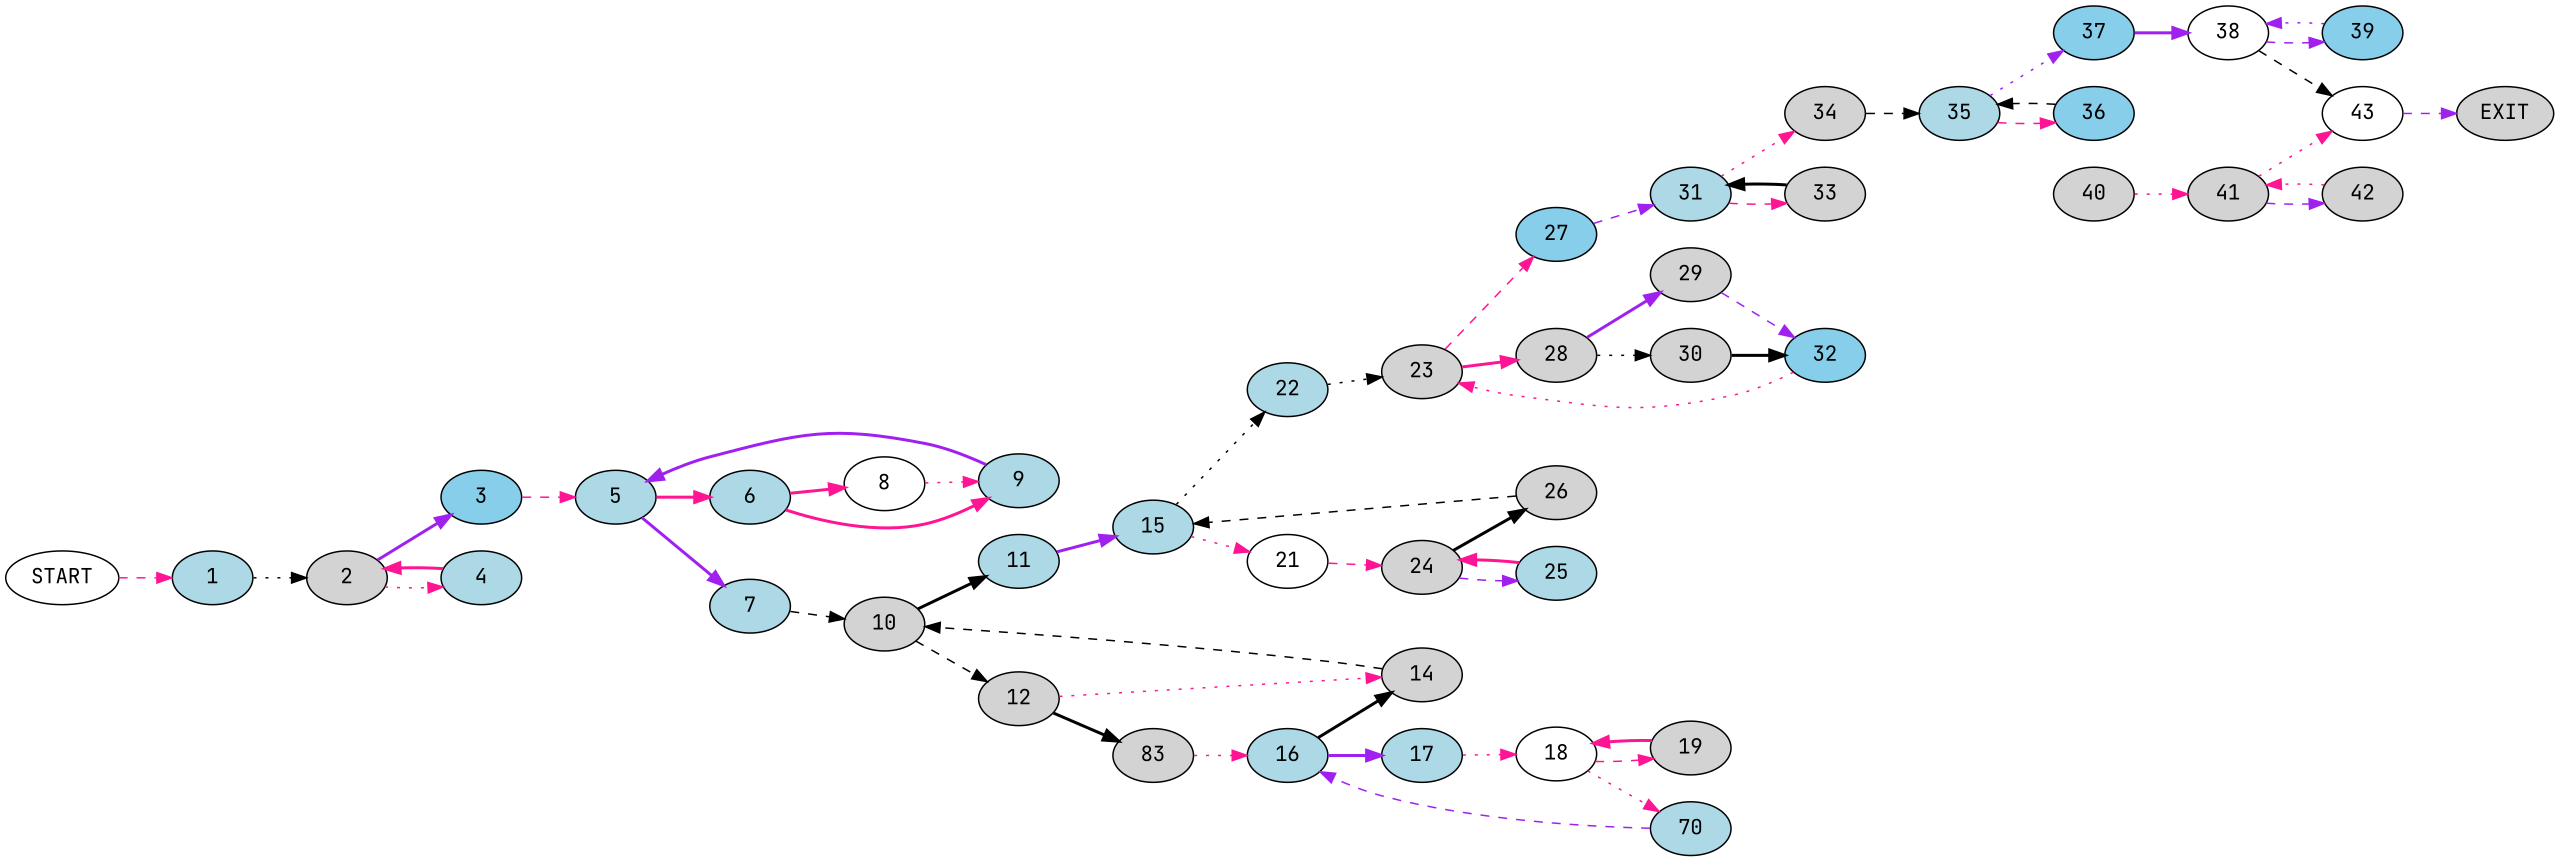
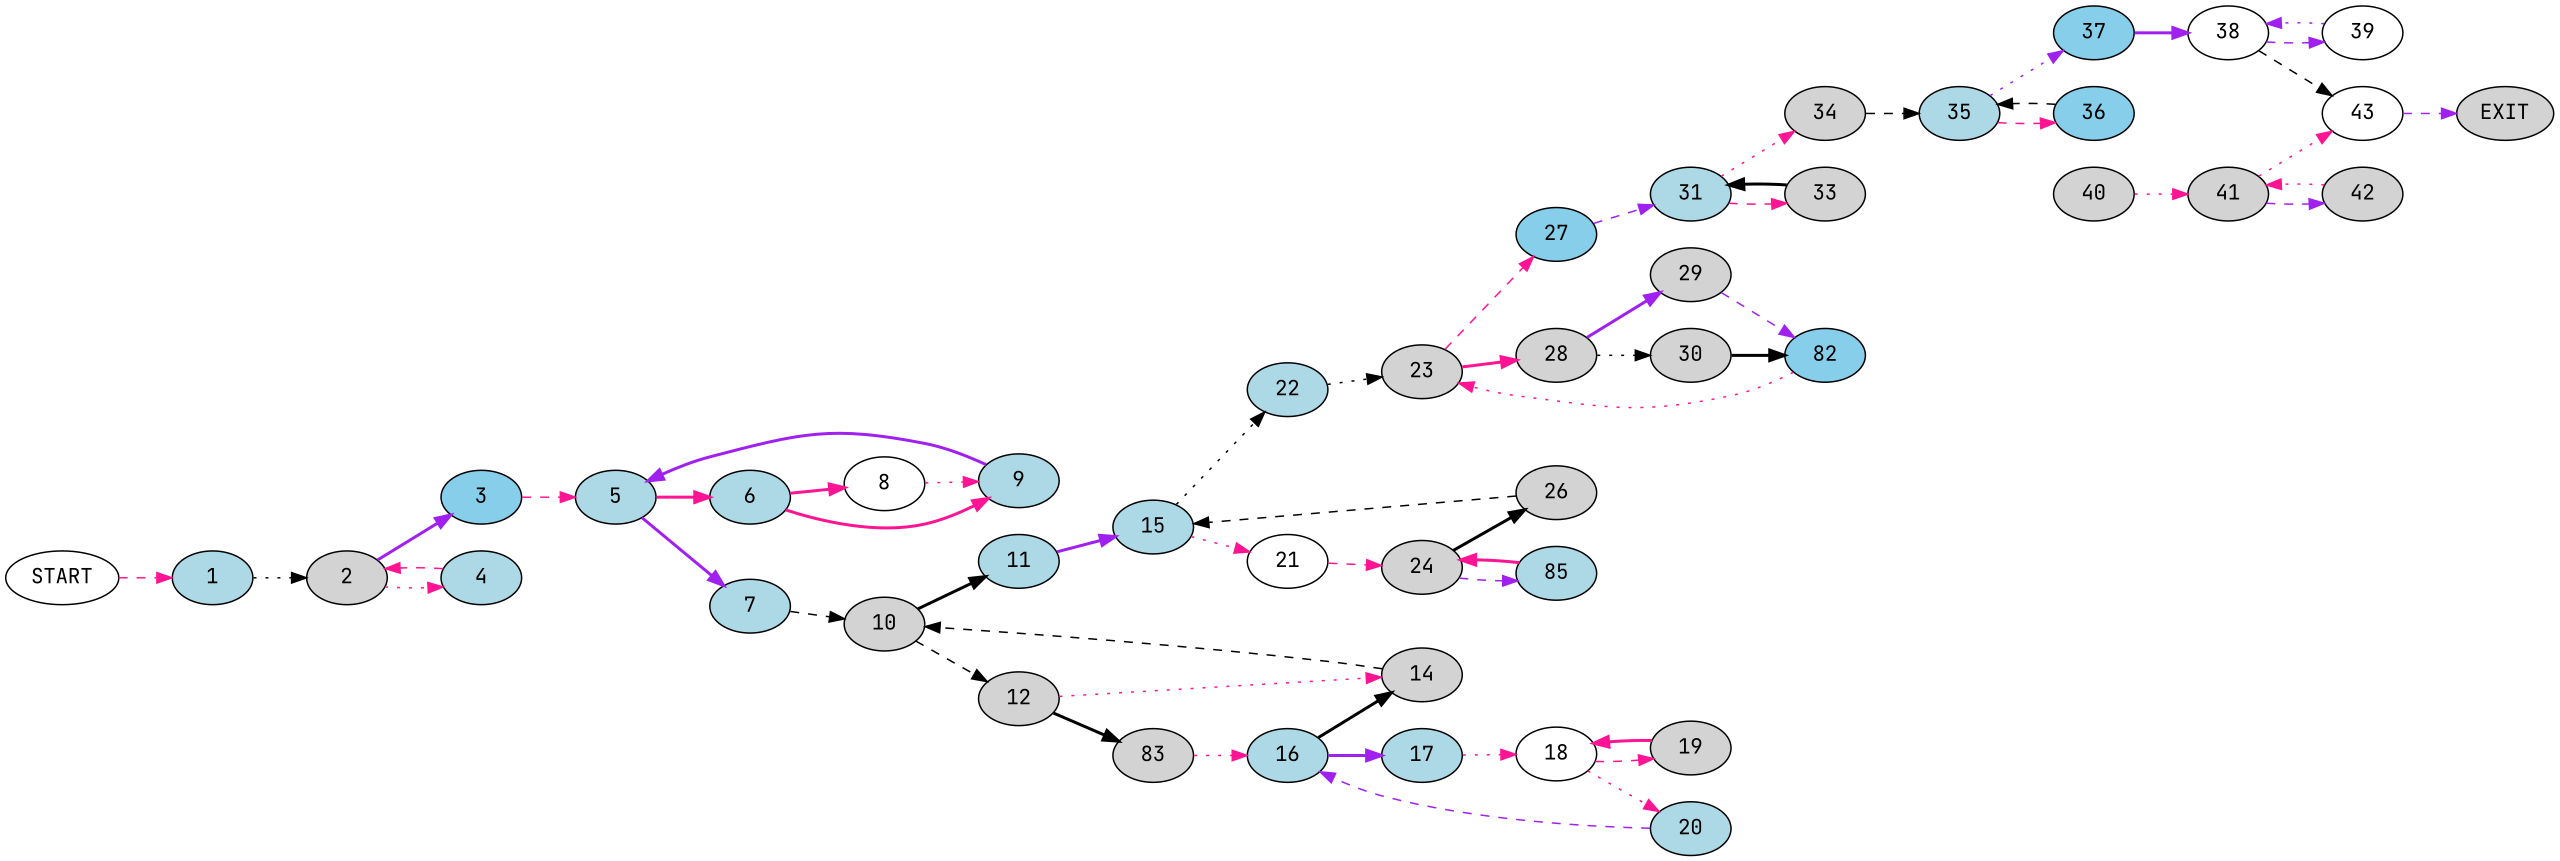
  digraph {
    fontname="JetBrains Mono"
    rankdir=LR
    node [fillcolor=lightgrey fontname="JetBrains Mono" style=filled]
    edge [color=deeppink fontname="JetBrains Mono" style=dashed]
    n1 [fillcolor=white label=START]
    1 [fillcolor=lightblue]
    2
    n4 [label=EXIT]
    3 [fillcolor=skyblue]
    4 [fillcolor=lightblue]
    5 [fillcolor=lightblue]
    6 [fillcolor=lightblue]
    7 [fillcolor=lightblue]
    8 [fillcolor=white]
    9 [fillcolor=lightblue]
    10
    11 [fillcolor=lightblue]
    12
    15 [fillcolor=lightblue]
    n16 [label=83]
    14
    21 [fillcolor=white]
    22 [fillcolor=lightblue]
    16 [fillcolor=lightblue]
    17 [fillcolor=lightblue]
    24
    23
    18 [fillcolor=white]
    19
-   20 [fillcolor=lightblue label=70]
-   25 [fillcolor=lightblue]
+   20 [fillcolor=lightblue]
+   25 [fillcolor=lightblue label=85]
    26
    27 [fillcolor=skyblue]
    28
    31 [fillcolor=lightblue]
    29
    30
    33
    34
-   32 [fillcolor=skyblue]
+   32 [fillcolor=skyblue label=82]
    35 [fillcolor=lightblue]
    36 [fillcolor=skyblue]
    37 [fillcolor=skyblue]
    38 [fillcolor=white]
-   39 [fillcolor=skyblue]
+   39 [fillcolor=white]
    43 [fillcolor=white]
    40
    41
    42
    n1 -> 1
    1 -> 2 [color=black style=dotted]
    2 -> 3 [color=purple style=bold]
    2 -> 4 [style=dotted]
    3 -> 5
-   4 -> 2 [style=bold]
+   4 -> 2
    5 -> 6 [style=bold]
    5 -> 7 [color=purple style=bold]
    6 -> 8 [style=bold]
    6 -> 9 [style=bold]
    7 -> 10 [color=black]
    8 -> 9 [style=dotted]
    9 -> 5 [color=purple style=bold]
    10 -> 11 [color=black style=bold]
    10 -> 12 [color=black]
    11 -> 15 [color=purple style=bold]
    12 -> n16 [color=black style=bold]
    12 -> 14 [style=dotted]
    15 -> 21 [style=dotted]
    15 -> 22 [color=black style=dotted]
    n16 -> 16 [style=dotted]
    14 -> 10 [color=black]
    21 -> 24
    22 -> 23 [color=black style=dotted]
    16 -> 14 [color=black style=bold]
    16 -> 17 [color=purple style=bold]
    17 -> 18 [style=dotted]
    24 -> 25 [color=purple]
    24 -> 26 [color=black style=bold]
    23 -> 27
    23 -> 28 [style=bold]
    18 -> 19
    18 -> 20 [style=dotted]
    19 -> 18 [style=bold]
    20 -> 16 [color=purple]
    25 -> 24 [style=bold]
    26 -> 15 [color=black]
    27 -> 31 [color=purple]
    28 -> 29 [color=purple style=bold]
    28 -> 30 [color=black style=dotted]
    31 -> 33
    31 -> 34 [style=dotted]
    29 -> 32 [color=purple]
    30 -> 32 [color=black style=bold]
    33 -> 31 [color=black style=bold]
    34 -> 35 [color=black]
    32 -> 23 [style=dotted]
    35 -> 36
    35 -> 37 [color=purple style=dotted]
    36 -> 35 [color=black]
    37 -> 38 [color=purple style=bold]
    38 -> 39 [color=purple]
    38 -> 43 [color=black]
    39 -> 38 [color=purple style=dotted]
    43 -> n4 [color=purple]
    40 -> 41 [style=dotted]
    41 -> 43 [style=dotted]
    41 -> 42 [color=purple]
    42 -> 41 [style=dotted]
  }
